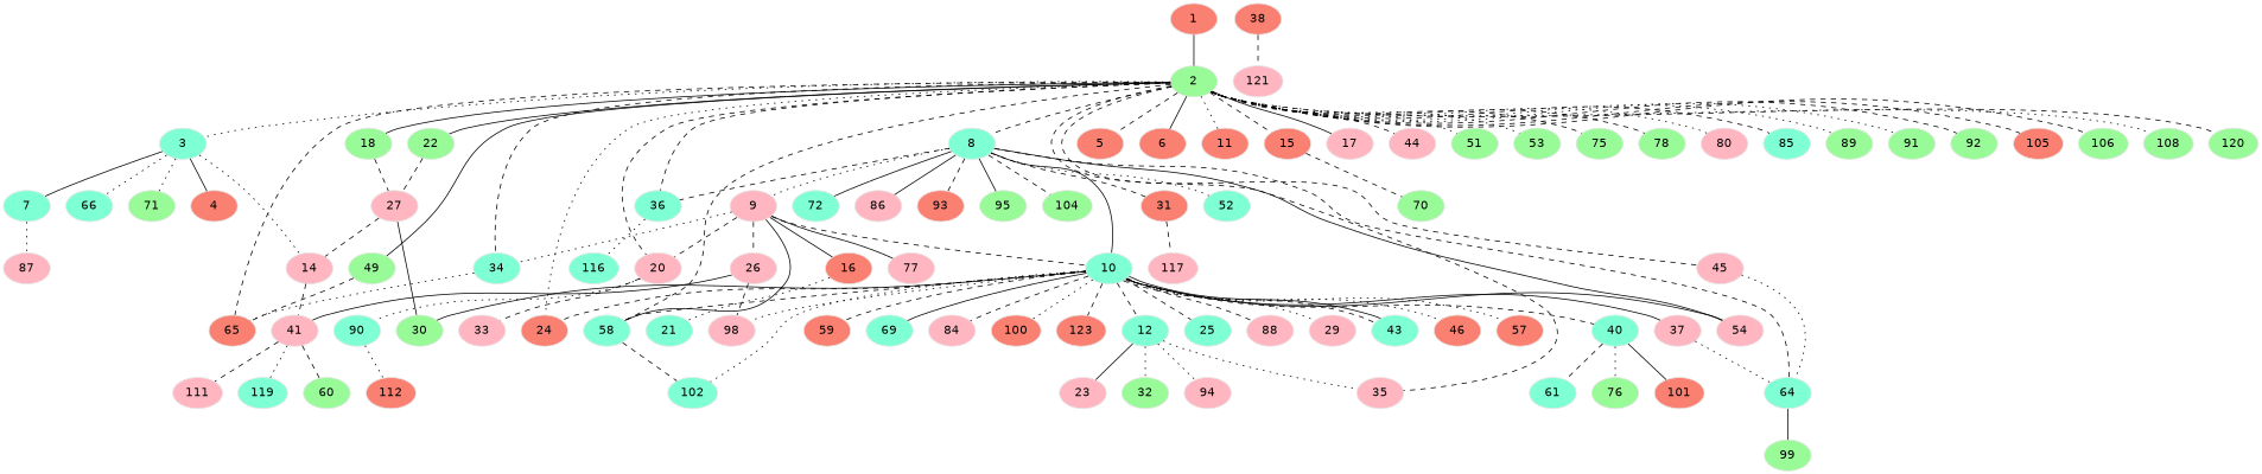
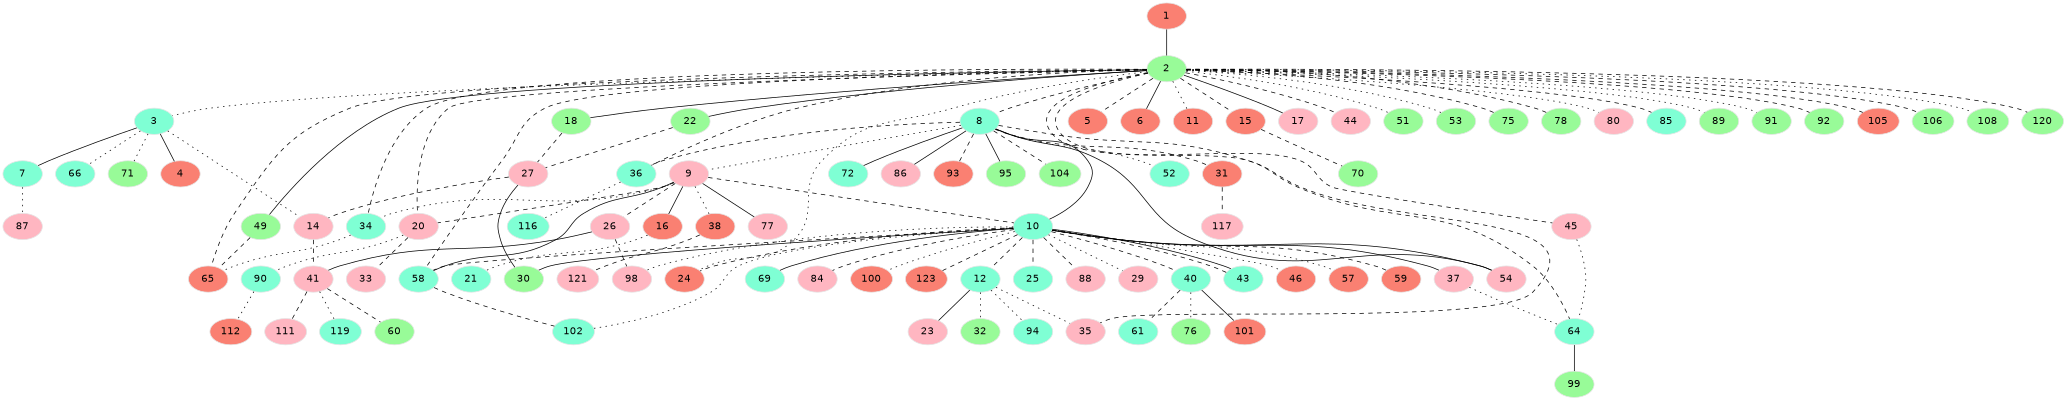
  graph {
    fontname="DejaVu Sans"
    node [color=gray90 fillcolor=lightpink fontname="DejaVu Sans" style=filled]
    edge [fontname="DejaVu Sans" style=dashed]
    2 [fillcolor=palegreen super="+19"]
    3 [fillcolor=aquamarine super="+81"]
    5 [fillcolor=salmon]
    6 [fillcolor=salmon]
    8 [fillcolor=aquamarine super="+39"]
    11 [fillcolor=salmon]
    15 [fillcolor=salmon super="+74"]
    17 [super="+109"]
    18 [fillcolor=palegreen super="+110"]
    20 [super="+88"]
    22 [fillcolor=palegreen super="+50"]
    24 [fillcolor=salmon]
    34 [fillcolor=aquamarine super="+56"]
    35
    36 [fillcolor=aquamarine super="+47"]
    44 [super="+122"]
    45
    49 [fillcolor=palegreen]
    51 [fillcolor=palegreen]
    53 [fillcolor=palegreen]
    58 [fillcolor=aquamarine super="+63"]
    65 [fillcolor=salmon super="+67"]
    75 [fillcolor=palegreen]
    78 [fillcolor=palegreen super="+118"]
    80
    85 [fillcolor=aquamarine]
    89 [fillcolor=palegreen]
    91 [fillcolor=palegreen]
    92 [fillcolor=palegreen]
    105 [fillcolor=salmon]
    106 [fillcolor=palegreen]
    108 [fillcolor=palegreen]
    120 [fillcolor=palegreen]
    1 [fillcolor=salmon]
    4 [fillcolor=salmon super="+82"]
    7 [fillcolor=aquamarine super="+55"]
    14 [super="+42"]
    66 [fillcolor=aquamarine]
    71 [fillcolor=palegreen]
    9 [super="+96"]
    10 [fillcolor=aquamarine super="+97"]
    31 [fillcolor=salmon]
    52 [fillcolor=aquamarine]
    54 [super="+79"]
    64 [fillcolor=aquamarine super="+68"]
    72 [fillcolor=aquamarine]
    86
    93 [fillcolor=salmon]
    95 [fillcolor=palegreen super="+115"]
    104 [fillcolor=palegreen]
    70 [fillcolor=palegreen]
    27 [super="+114"]
    33
    90 [fillcolor=aquamarine]
    116 [fillcolor=aquamarine]
    102 [fillcolor=aquamarine]
    87
    41 [super="+48"]
    16 [fillcolor=salmon super="+62"]
    26
    38 [fillcolor=salmon super="+124"]
    77
    12 [fillcolor=aquamarine super="+113"]
    25 [fillcolor=aquamarine]
    n65 [label=88]
    29 [super="+83"]
    30 [fillcolor=palegreen]
    37 [super="+125"]
    40 [fillcolor=aquamarine super="+73"]
    43 [fillcolor=aquamarine]
    46 [fillcolor=salmon]
    57 [fillcolor=salmon]
    59 [fillcolor=salmon]
    69 [fillcolor=aquamarine super="+103"]
    84
    98
    100 [fillcolor=salmon]
    123 [fillcolor=salmon]
    117
    99 [fillcolor=palegreen]
    21 [fillcolor=aquamarine super="+107"]
    121
    23
    32 [fillcolor=palegreen]
-   94
+   94 [fillcolor=aquamarine]
    61 [fillcolor=aquamarine]
    76 [fillcolor=palegreen]
    101 [fillcolor=salmon]
    60 [fillcolor=palegreen]
    111
    119 [fillcolor=aquamarine]
    112 [fillcolor=salmon]
    2 -- 3 [style=dotted]
    2 -- 5
    2 -- 6 [style=solid]
    2 -- 8 [weight=2]
    2 -- 11 [style=dotted]
    2 -- 15
    2 -- 17 [style=solid]
    2 -- 18 [style=solid]
    2 -- 20
    2 -- 22 [style=solid]
    2 -- 24 [style=dotted weight=2]
    2 -- 34
    2 -- 35
    2 -- 36
    2 -- 44
    2 -- 45
    2 -- 49 [style=solid]
    2 -- 51 [style=dotted]
    2 -- 53 [style=dotted]
    2 -- 58
    2 -- 65
    2 -- 75
    2 -- 78
    2 -- 80 [style=dotted]
    2 -- 85
    2 -- 89 [style=dotted]
    2 -- 91 [style=dotted]
    2 -- 92
    2 -- 105
    2 -- 106
    2 -- 108 [style=dotted]
    2 -- 120
    3 -- 4 [style=solid]
    3 -- 7 [style=solid]
    3 -- 14 [style=dotted]
    3 -- 66 [style=dotted]
    3 -- 71 [style=dotted]
    8 -- 36
    8 -- 9 [style=dotted]
    8 -- 10 [style=solid]
    8 -- 31
    8 -- 52 [style=dotted]
    8 -- 54 [style=solid]
    8 -- 64
    8 -- 72 [style=solid]
    8 -- 86 [style=solid]
    8 -- 93
    8 -- 95 [style=solid]
    8 -- 104
    15 -- 70
    18 -- 27
    20 -- 33
    20 -- 90 [style=dotted]
    22 -- 27
    34 -- 65 [style=dotted]
    36 -- 116 [style=dotted]
    45 -- 64 [style=dotted]
    49 -- 65
    58 -- 102
    1 -- 2 [style=solid]
    7 -- 87 [style=dotted]
    14 -- 41
    9 -- 20
    9 -- 34 [style=dotted]
    9 -- 58 [style=solid]
    9 -- 10
    9 -- 16 [style=solid]
    9 -- 26
+   9 -- 38 [style=dotted]
    9 -- 77 [style=solid]
    10 -- 24
    10 -- 58
    10 -- 54 [style=solid]
    10 -- 102 [style=dotted]
    10 -- 12
    10 -- 25
    10 -- n65
    10 -- 29 [style=dotted]
    10 -- 30 [style=solid]
    10 -- 37 [style=solid]
    10 -- 40
    10 -- 43
    10 -- 43 [style=solid]
    10 -- 46 [style=dotted]
    10 -- 57 [style=dotted]
    10 -- 59
    10 -- 69 [style=solid]
    10 -- 84
    10 -- 98 [style=dotted]
    10 -- 100 [style=dotted]
    10 -- 123
    31 -- 117
    64 -- 99 [style=solid]
    27 -- 14
    27 -- 30 [style=solid]
    90 -- 112 [style=dotted]
    41 -- 60
    41 -- 111
    41 -- 119 [style=dotted]
    16 -- 21 [style=dotted]
    26 -- 41 [style=solid]
    26 -- 98
    38 -- 121
    12 -- 35 [style=dotted]
    12 -- 23 [style=solid]
    12 -- 32 [style=dotted]
    12 -- 94 [style=dotted]
    37 -- 64 [style=dotted]
    40 -- 61
    40 -- 76 [style=dotted]
    40 -- 101 [style=solid]
  }
